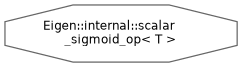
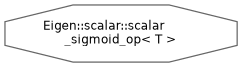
  digraph {
    rankdir=LR
-   n1 [color=grey40 fillcolor=white fontname=Helvetica fontsize=10 height=0.2 label="Eigen::internal::scalar\l_sigmoid_op\< T \>" shape=octagon style=filled width=0.4]
+   n1 [color=grey40 fillcolor=white fontname=Helvetica fontsize=10 height=0.2 label="Eigen::scalar::scalar\l_sigmoid_op\< T \>" shape=octagon style=filled width=0.4]
  }
